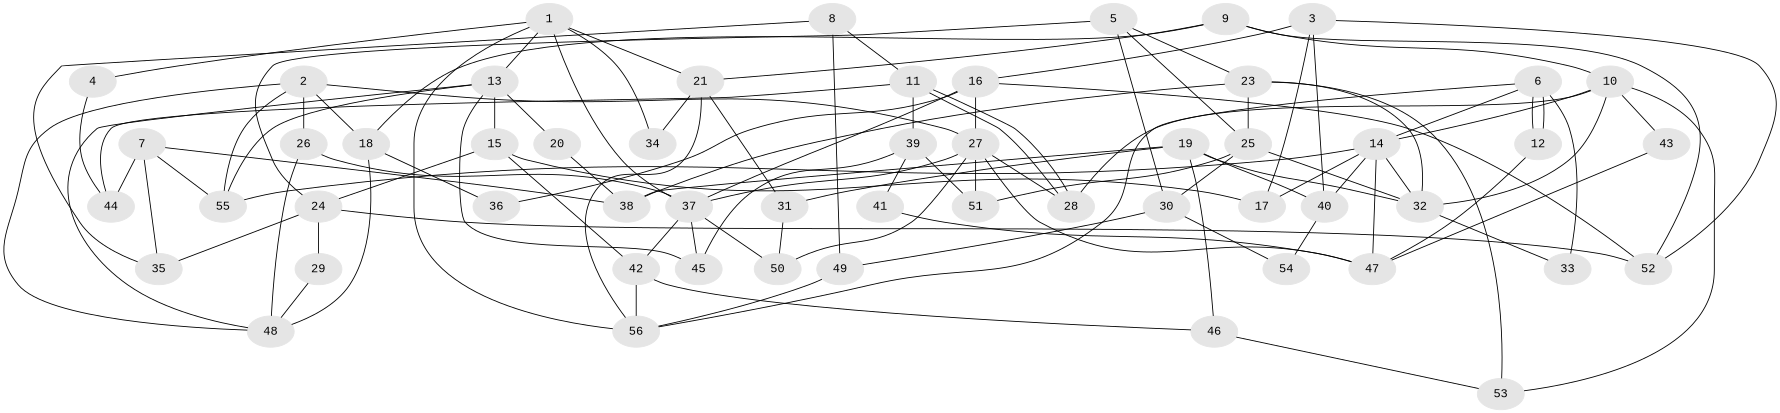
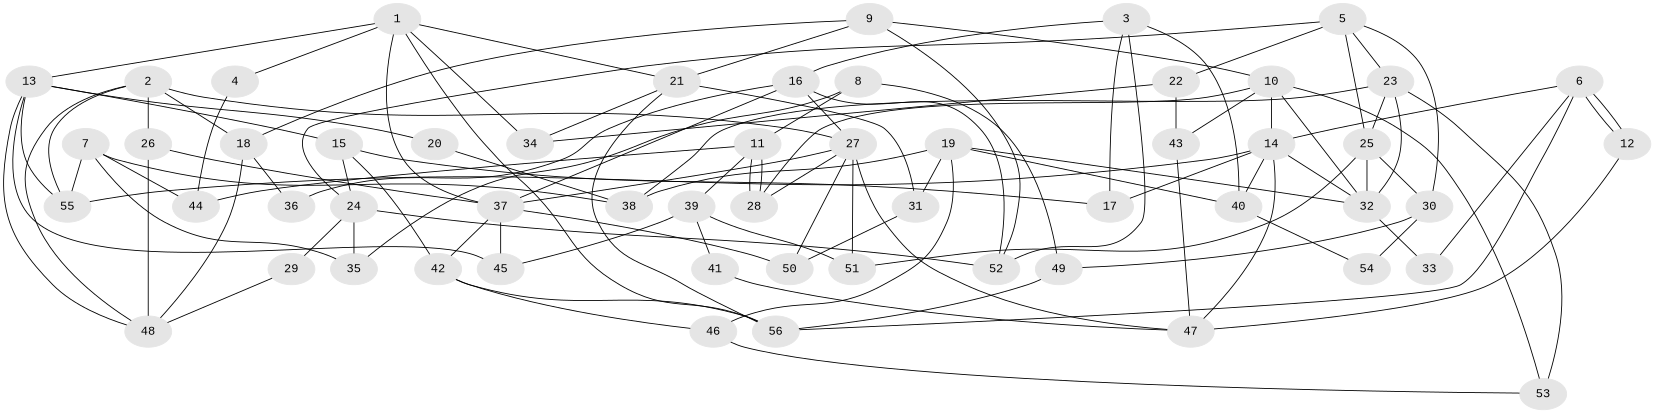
  graph {
    fontname="Liberation Mono"
    node [color=gray90 fontname="Liberation Mono" style=filled]
    edge [fontname="Liberation Mono"]
    1
    4
    13
    21
    34
    37
    56
    44
    48
    55
    15
    20
    45
    31
    42
    50
    2
    18
    26
    27
    36
    28
    47
    51
    3
    16
    17
    40
    52
    54
    5
+   22
    23
    24
    30
    25
    6
    12
    14
    33
    43
    38
    32
    53
    35
    29
    49
    7
    8
    11
    39
    9
    10
    41
    46
    19
    1 -- 4
    1 -- 13
    1 -- 21
    1 -- 34
    1 -- 37
    1 -- 56
    4 -- 44
    13 -- 48
    13 -- 55
    13 -- 15
    13 -- 20
    13 -- 45
    21 -- 34
    21 -- 56
    21 -- 31
    37 -- 45
    37 -- 42
    37 -- 50
    15 -- 42
    15 -- 17
    15 -- 24
    20 -- 38
    31 -- 50
    42 -- 56
    42 -- 46
    2 -- 48
    2 -- 55
    2 -- 18
    2 -- 26
    2 -- 27
    18 -- 48
    18 -- 36
    26 -- 37
    26 -- 48
    27 -- 37
    27 -- 50
    27 -- 28
    27 -- 47
    27 -- 51
    3 -- 16
    3 -- 17
    3 -- 40
    3 -- 52
    16 -- 37
    16 -- 27
    16 -- 36
    16 -- 52
    40 -- 54
+   5 -- 22
    5 -- 23
    5 -- 24
    5 -- 30
    5 -- 25
+   22 -- 34
+   22 -- 43
    23 -- 25
    23 -- 38
    23 -- 32
    23 -- 53
    24 -- 52
    24 -- 35
    24 -- 29
    30 -- 54
    30 -- 49
    25 -- 51
    25 -- 30
    25 -- 32
    6 -- 56
    6 -- 12
    6 -- 12
    6 -- 14
    6 -- 33
    12 -- 47
    14 -- 55
    14 -- 47
    14 -- 17
    14 -- 40
    14 -- 32
    43 -- 47
    32 -- 33
    29 -- 48
    49 -- 56
    7 -- 44
    7 -- 55
    7 -- 38
    7 -- 35
    8 -- 35
    8 -- 49
    8 -- 11
    11 -- 44
    11 -- 28
    11 -- 28
    11 -- 39
    39 -- 45
    39 -- 51
    39 -- 41
    9 -- 21
    9 -- 18
    9 -- 52
    9 -- 10
    10 -- 28
    10 -- 14
    10 -- 43
    10 -- 32
    10 -- 53
    41 -- 47
    46 -- 53
    19 -- 31
    19 -- 40
    19 -- 38
    19 -- 32
    19 -- 46
  }
